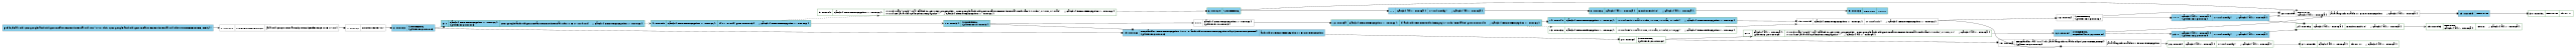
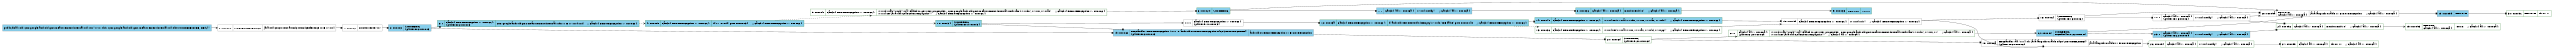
  digraph {
    rankdir=LR
    node [color=darkgreen fillcolor=white shape=record style=filled]
    edge [arrowhead=box]
    n1 [color=gray40 label="{0\:\ 0x0000|MTH_ENTER_BLOCK\l|java.util.concurrent.atomic.AtomicReference r0 = r7.zzrl\l}"]
    n2 [color=gray40 label="{1\:\ 0x0002|monitor\-enter(r0)\l}"]
    n3 [color=gray40 fillcolor=skyblue label="{2\:\ 0x0003|SYNTHETIC\lSplitter:B:2:0x0003\l}"]
    n4 [fillcolor=skyblue label="{3\:\ ?|Catch:\{ RemoteException \-\> 0x006c \}\lSplitter:B:2:0x0003\l|com.google.android.gms.measurement.internal.zzdx r1 = r7.zzrd.zzrf     \/\/ Catch:\{ RemoteException \-\> 0x006c \}\l}"]
    n5 [color=gray40 fillcolor=skyblue label="{19\:\ 0x006c|ExcHandler: RemoteException (r1v1 'e' android.os.RemoteException A[CUSTOM_DECLARE])\lSplitter:B:2:0x0003\l|android.os.RemoteException r1 = move\-exception\l}"]
    n6 [fillcolor=skyblue label="{4\:\ 0x0009|Catch:\{ RemoteException \-\> 0x006c \}\l|if (r1 != null) goto L_0x0034     \/\/ Catch:\{ RemoteException \-\> 0x006c \}\l}"]
    n7 [label="{20\:\ 0x006d|SYNTHETIC\lSplitter:B:20:0x006d\l}"]
    n8 [label="{5\:\ 0x000b|Catch:\{ RemoteException \-\> 0x006c \}\l|r7.zzrd.zzab().zzgk().zza(\"Failed to get user properties\", com.google.android.gms.measurement.internal.zzef.zzam(r7.zzdn), r7.zzx, r7.zzas)     \/\/ Catch:\{ RemoteException \-\> 0x006c \}\lr7.zzrl.set(java.util.Collections.emptyList())     \/\/ Catch:\{ RemoteException \-\> 0x006c \}\l}"]
    n9 [fillcolor=skyblue label="{10\:\ 0x0034|SYNTHETIC\lSplitter:B:10:0x0034\l}"]
    n10 [fillcolor=skyblue label="{6\:\ 0x002d|SYNTHETIC\l}"]
    n11 [color=gray40 label="{11\:\ ?|Catch:\{ RemoteException \-\> 0x006c \}\lSplitter:B:10:0x0034\l}"]
    n12 [color=gray40 fillcolor=skyblue label="{7\:\ ?|Catch:\{ all \-\> 0x006a \}\l|r7.zzrl.notify()     \/\/ Catch:\{ all \-\> 0x006a \}\l}"]
    n13 [color=gray40 label="{28\:\ 0x009a|REMOVE\lCatch:\{ all \-\> 0x006a \}\l|java.lang.Throwable r1 = move\-exception     \/\/ Catch:\{ all \-\> 0x006a \}\l}"]
    n14 [fillcolor=skyblue label="{8\:\ 0x0032|Catch:\{ all \-\> 0x006a \}\l|monitor\-exit(r0)     \/\/ Catch:\{ all \-\> 0x006a \}\l}"]
    n15 [color=gray40 fillcolor=skyblue label="{29\:\ 0x009b|REMOVE\l}"]
    n16 [fillcolor=skyblue label="{9\:\ 0x0033|RETURN\l|return\l}"]
    n17 [fillcolor=skyblue label="{12\:\ 0x003a|Catch:\{ RemoteException \-\> 0x006c \}\l|if (android.text.TextUtils.isEmpty(r7.zzdn) == false) goto L_0x004e     \/\/ Catch:\{ RemoteException \-\> 0x006c \}\l}"]
    n18 [label="{13\:\ 0x003c|Catch:\{ RemoteException \-\> 0x006c \}\l|r7.zzrl.set(r1.zza(r7.zzx, r7.zzas, r7.zzbi, r7.zzpg))     \/\/ Catch:\{ RemoteException \-\> 0x006c \}\l}"]
    n19 [fillcolor=skyblue label="{14\:\ 0x004e|Catch:\{ RemoteException \-\> 0x006c \}\l|r7.zzrl.set(r1.zza(r7.zzdn, r7.zzx, r7.zzas, r7.zzbi))     \/\/ Catch:\{ RemoteException \-\> 0x006c \}\l}"]
    n20 [color=gray40 label="{15\:\ 0x005f|Catch:\{ RemoteException \-\> 0x006c \}\l|r7.zzrd.zzir()     \/\/ Catch:\{ RemoteException \-\> 0x006c \}\l}"]
    n21 [color=gray40 label="{16\:\ 0x0064|SYNTHETIC\lSplitter:B:16:0x0064\l}"]
    n22 [color=gray40 label="{18\:\ 0x006a|ExcHandler: all (r1v4 'th' java.lang.Throwable A[CUSTOM_DECLARE])\lSplitter:B:20:0x006d\l|java.lang.Throwable r1 = move\-exception\l}"]
-   n23 [color=gray40 fillcolor=skyblue label="{17\:\ ?|Catch:\{ all \-\> 0x006a \}\lSplitter:B:16:0x0064\l|r7.zzrl.notify()     \/\/ Catch:\{ all \-\> 0x006a \}\l}"]
+   n23 [color=gray40 label="{17\:\ ?|Catch:\{ all \-\> 0x006a \}\lSplitter:B:16:0x0064\l|r7.zzrl.notify()     \/\/ Catch:\{ all \-\> 0x006a \}\l}"]
    n24 [label="{24\:\ 0x0092|Catch:\{ all \-\> 0x006a \}\l|monitor\-exit(r0)     \/\/ Catch:\{ all \-\> 0x006a \}\l}"]
    n25 [label="{25\:\ 0x0093|RETURN\lCatch:\{ all \-\> 0x006a \}\l|return     \/\/ Catch:\{ all \-\> 0x006a \}\l}"]
    n26 [label="{26\:\ 0x0094|Catch:\{ all \-\> 0x006a \}\l|r7.zzrl.notify()     \/\/ Catch:\{ all \-\> 0x006a \}\l}"]
    n27 [label="{27\:\ 0x0099|Catch:\{ all \-\> 0x006a \}\l|throw r1     \/\/ Catch:\{ all \-\> 0x006a \}\l}"]
    n28 [label="{21\:\ ?|Catch:\{ all \-\> 0x006a \}\lSplitter:B:20:0x006d\l|r7.zzrd.zzab().zzgk().zza(\"Failed to get user properties\", com.google.android.gms.measurement.internal.zzef.zzam(r7.zzdn), r7.zzx, r1)     \/\/ Catch:\{ all \-\> 0x006a \}\lr7.zzrl.set(java.util.Collections.emptyList())     \/\/ Catch:\{ all \-\> 0x006a \}\l}"]
    n29 [color=gray40 fillcolor=skyblue label="{22\:\ 0x008d|SYNTHETIC\lExcHandler:B:22:0x008d\l}"]
    n30 [color=gray40 fillcolor=skyblue label="{23\:\ ?|Catch:\{ all \-\> 0x006a \}\lSplitter:B:22:0x008d\l|r7.zzrl.notify()     \/\/ Catch:\{ all \-\> 0x006a \}\l}"]
    n31 [label="{30\:\ 0x009c|REMOVE\l|throw r1\l}"]
    n32 [color=gray40 fillcolor=skyblue label="{public final void com.google.android.gms.measurement.internal.zzil.run((r7v0 'this' com.google.android.gms.measurement.internal.zzil A[IMMUTABLE_TYPE, THIS])) }"]
    n1 -> n2
    n2 -> n3
    n3 -> n4
    n3 -> n5
    n4 -> n6 [arrowhead=vee style=dashed]
    n5 -> n7
    n6 -> n8 [arrowhead=vee style=dashed]
    n6 -> n9 [arrowhead=vee]
    n7 -> n22
    n7 -> n28 [arrowhead=vee]
    n8 -> n10
    n9 -> n5
    n9 -> n11 [arrowhead=vee]
    n10 -> n12
    n10 -> n13 [arrowhead=vee]
    n11 -> n17
    n12 -> n14
    n13 -> n15
    n14 -> n16 [arrowhead=vee]
    n15 -> n31
    n17 -> n18 [arrowhead=vee style=dashed]
    n17 -> n19
    n18 -> n20 [arrowhead=vee]
    n19 -> n20
    n20 -> n21
    n20 -> n22
    n21 -> n13
    n21 -> n23
    n22 -> n26 [arrowhead=vee]
    n23 -> n13 [arrowhead=vee]
    n23 -> n24
    n24 -> n25 [arrowhead=vee]
    n26 -> n27
    n28 -> n29 [arrowhead=vee]
    n29 -> n13 [arrowhead=vee]
    n29 -> n30 [arrowhead=vee]
    n30 -> n24
    n32 -> n1 [arrowhead=vee]
  }
